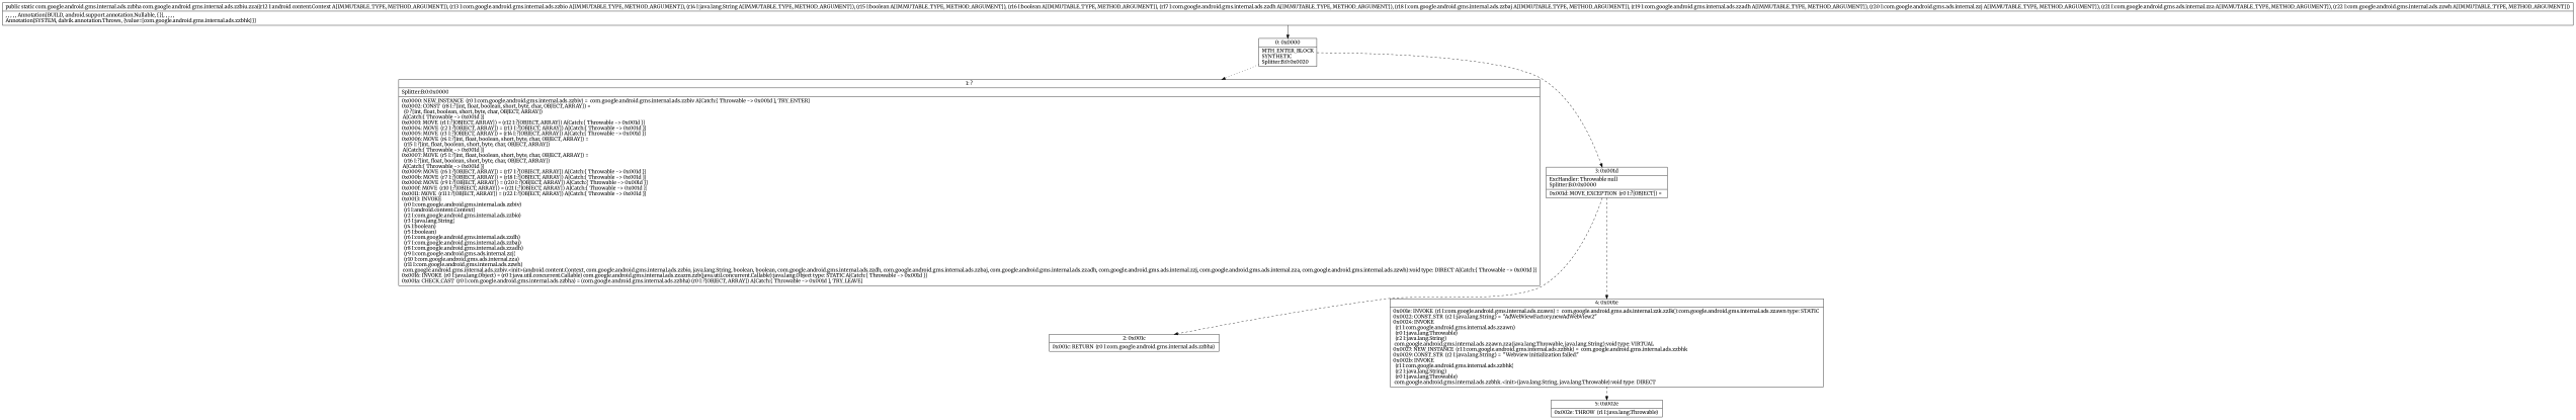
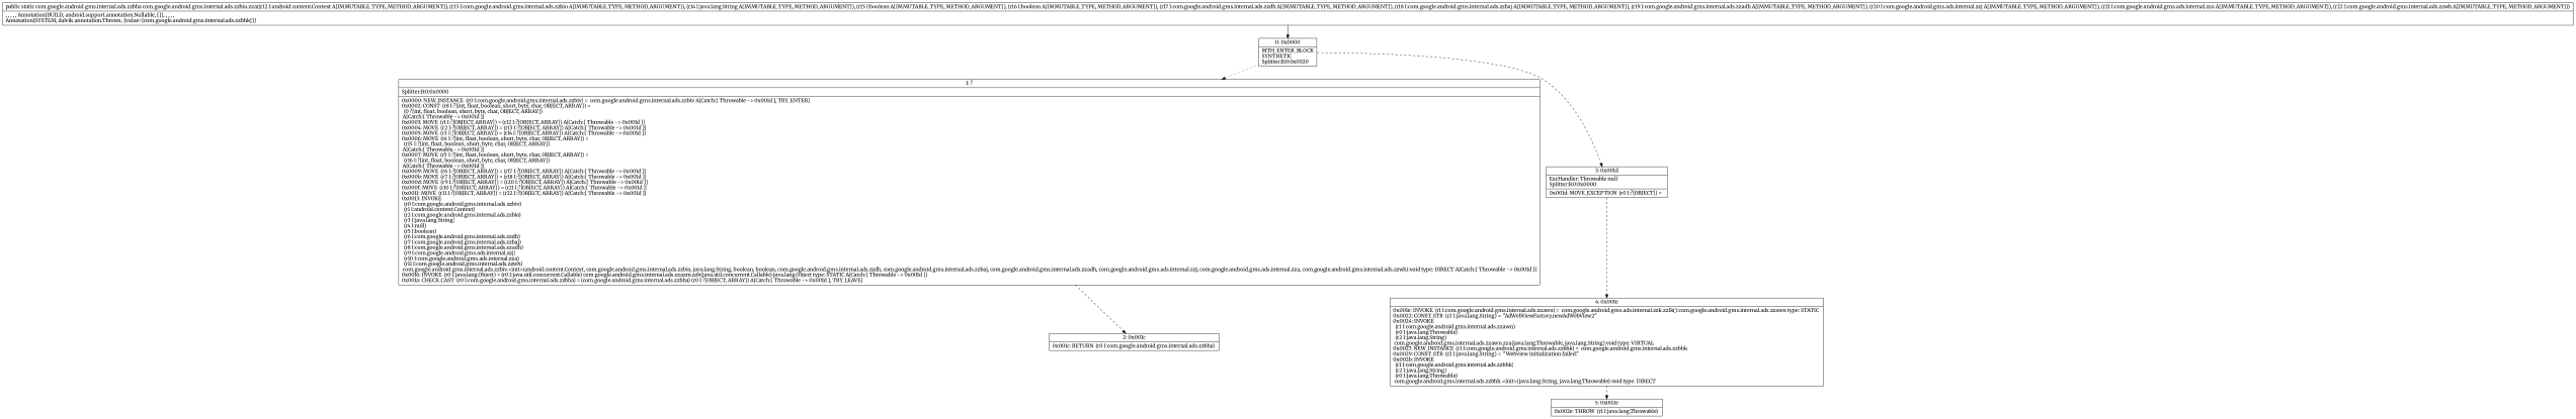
  digraph {
    fontname=Merriweather
    node [fontname=Merriweather shape=record]
    edge [fontname=Merriweather style=dashed]
    n1 [label="{0\:\ 0x0000|MTH_ENTER_BLOCK\lSYNTHETIC\lSplitter:B:0:0x0020\l}"]
-   n2 [label="{1\:\ ?|Splitter:B:0:0x0000\l|0x0000: NEW_INSTANCE  (r0 I:com.google.android.gms.internal.ads.zzbiv) =  com.google.android.gms.internal.ads.zzbiv A[Catch:\{ Throwable \-\> 0x001d \}, TRY_ENTER]\l0x0002: CONST  (r8 I:?[int, float, boolean, short, byte, char, OBJECT, ARRAY]) = \l  (0 ?[int, float, boolean, short, byte, char, OBJECT, ARRAY])\l A[Catch:\{ Throwable \-\> 0x001d \}]\l0x0003: MOVE  (r1 I:?[OBJECT, ARRAY]) = (r12 I:?[OBJECT, ARRAY]) A[Catch:\{ Throwable \-\> 0x001d \}]\l0x0004: MOVE  (r2 I:?[OBJECT, ARRAY]) = (r13 I:?[OBJECT, ARRAY]) A[Catch:\{ Throwable \-\> 0x001d \}]\l0x0005: MOVE  (r3 I:?[OBJECT, ARRAY]) = (r14 I:?[OBJECT, ARRAY]) A[Catch:\{ Throwable \-\> 0x001d \}]\l0x0006: MOVE  (r4 I:?[int, float, boolean, short, byte, char, OBJECT, ARRAY]) = \l  (r15 I:?[int, float, boolean, short, byte, char, OBJECT, ARRAY])\l A[Catch:\{ Throwable \-\> 0x001d \}]\l0x0007: MOVE  (r5 I:?[int, float, boolean, short, byte, char, OBJECT, ARRAY]) = \l  (r16 I:?[int, float, boolean, short, byte, char, OBJECT, ARRAY])\l A[Catch:\{ Throwable \-\> 0x001d \}]\l0x0009: MOVE  (r6 I:?[OBJECT, ARRAY]) = (r17 I:?[OBJECT, ARRAY]) A[Catch:\{ Throwable \-\> 0x001d \}]\l0x000b: MOVE  (r7 I:?[OBJECT, ARRAY]) = (r18 I:?[OBJECT, ARRAY]) A[Catch:\{ Throwable \-\> 0x001d \}]\l0x000d: MOVE  (r9 I:?[OBJECT, ARRAY]) = (r20 I:?[OBJECT, ARRAY]) A[Catch:\{ Throwable \-\> 0x001d \}]\l0x000f: MOVE  (r10 I:?[OBJECT, ARRAY]) = (r21 I:?[OBJECT, ARRAY]) A[Catch:\{ Throwable \-\> 0x001d \}]\l0x0011: MOVE  (r11 I:?[OBJECT, ARRAY]) = (r22 I:?[OBJECT, ARRAY]) A[Catch:\{ Throwable \-\> 0x001d \}]\l0x0013: INVOKE  \l  (r0 I:com.google.android.gms.internal.ads.zzbiv)\l  (r1 I:android.content.Context)\l  (r2 I:com.google.android.gms.internal.ads.zzbio)\l  (r3 I:java.lang.String)\l  (r4 I:boolean)\l  (r5 I:boolean)\l  (r6 I:com.google.android.gms.internal.ads.zzdh)\l  (r7 I:com.google.android.gms.internal.ads.zzbaj)\l  (r8 I:com.google.android.gms.internal.ads.zzadh)\l  (r9 I:com.google.android.gms.ads.internal.zzj)\l  (r10 I:com.google.android.gms.ads.internal.zza)\l  (r11 I:com.google.android.gms.internal.ads.zzwh)\l com.google.android.gms.internal.ads.zzbiv.\<init\>(android.content.Context, com.google.android.gms.internal.ads.zzbio, java.lang.String, boolean, boolean, com.google.android.gms.internal.ads.zzdh, com.google.android.gms.internal.ads.zzbaj, com.google.android.gms.internal.ads.zzadh, com.google.android.gms.ads.internal.zzj, com.google.android.gms.ads.internal.zza, com.google.android.gms.internal.ads.zzwh):void type: DIRECT A[Catch:\{ Throwable \-\> 0x001d \}]\l0x0016: INVOKE  (r0 I:java.lang.Object) = (r0 I:java.util.concurrent.Callable) com.google.android.gms.internal.ads.zzazm.zzb(java.util.concurrent.Callable):java.lang.Object type: STATIC A[Catch:\{ Throwable \-\> 0x001d \}]\l0x001a: CHECK_CAST  (r0 I:com.google.android.gms.internal.ads.zzbha) = (com.google.android.gms.internal.ads.zzbha) (r0 I:?[OBJECT, ARRAY]) A[Catch:\{ Throwable \-\> 0x001d \}, TRY_LEAVE]\l}"]
+   n2 [label="{1\:\ ?|Splitter:B:0:0x0000\l|0x0000: NEW_INSTANCE  (r0 I:com.google.android.gms.internal.ads.zzbiv) =  com.google.android.gms.internal.ads.zzbiv A[Catch:\{ Throwable \-\> 0x001d \}, TRY_ENTER]\l0x0002: CONST  (r8 I:?[int, float, boolean, short, byte, char, OBJECT, ARRAY]) = \l  (0 ?[int, float, boolean, short, byte, char, OBJECT, ARRAY])\l A[Catch:\{ Throwable \-\> 0x001d \}]\l0x0003: MOVE  (r1 I:?[OBJECT, ARRAY]) = (r12 I:?[OBJECT, ARRAY]) A[Catch:\{ Throwable \-\> 0x001d \}]\l0x0004: MOVE  (r2 I:?[OBJECT, ARRAY]) = (r13 I:?[OBJECT, ARRAY]) A[Catch:\{ Throwable \-\> 0x001d \}]\l0x0005: MOVE  (r3 I:?[OBJECT, ARRAY]) = (r14 I:?[OBJECT, ARRAY]) A[Catch:\{ Throwable \-\> 0x001d \}]\l0x0006: MOVE  (r4 I:?[int, float, boolean, short, byte, char, OBJECT, ARRAY]) = \l  (r15 I:?[int, float, boolean, short, byte, char, OBJECT, ARRAY])\l A[Catch:\{ Throwable \-\> 0x001d \}]\l0x0007: MOVE  (r5 I:?[int, float, boolean, short, byte, char, OBJECT, ARRAY]) = \l  (r16 I:?[int, float, boolean, short, byte, char, OBJECT, ARRAY])\l A[Catch:\{ Throwable \-\> 0x001d \}]\l0x0009: MOVE  (r6 I:?[OBJECT, ARRAY]) = (r17 I:?[OBJECT, ARRAY]) A[Catch:\{ Throwable \-\> 0x001d \}]\l0x000b: MOVE  (r7 I:?[OBJECT, ARRAY]) = (r18 I:?[OBJECT, ARRAY]) A[Catch:\{ Throwable \-\> 0x001d \}]\l0x000d: MOVE  (r9 I:?[OBJECT, ARRAY]) = (r20 I:?[OBJECT, ARRAY]) A[Catch:\{ Throwable \-\> 0x001d \}]\l0x000f: MOVE  (r10 I:?[OBJECT, ARRAY]) = (r21 I:?[OBJECT, ARRAY]) A[Catch:\{ Throwable \-\> 0x001d \}]\l0x0011: MOVE  (r11 I:?[OBJECT, ARRAY]) = (r22 I:?[OBJECT, ARRAY]) A[Catch:\{ Throwable \-\> 0x001d \}]\l0x0013: INVOKE  \l  (r0 I:com.google.android.gms.internal.ads.zzbiv)\l  (r1 I:android.content.Context)\l  (r2 I:com.google.android.gms.internal.ads.zzbio)\l  (r3 I:java.lang.String)\l  (r4 I:null)\l  (r5 I:boolean)\l  (r6 I:com.google.android.gms.internal.ads.zzdh)\l  (r7 I:com.google.android.gms.internal.ads.zzbaj)\l  (r8 I:com.google.android.gms.internal.ads.zzadh)\l  (r9 I:com.google.android.gms.ads.internal.zzj)\l  (r10 I:com.google.android.gms.ads.internal.zza)\l  (r11 I:com.google.android.gms.internal.ads.zzwh)\l com.google.android.gms.internal.ads.zzbiv.\<init\>(android.content.Context, com.google.android.gms.internal.ads.zzbio, java.lang.String, boolean, boolean, com.google.android.gms.internal.ads.zzdh, com.google.android.gms.internal.ads.zzbaj, com.google.android.gms.internal.ads.zzadh, com.google.android.gms.ads.internal.zzj, com.google.android.gms.ads.internal.zza, com.google.android.gms.internal.ads.zzwh):void type: DIRECT A[Catch:\{ Throwable \-\> 0x001d \}]\l0x0016: INVOKE  (r0 I:java.lang.Object) = (r0 I:java.util.concurrent.Callable) com.google.android.gms.internal.ads.zzazm.zzb(java.util.concurrent.Callable):java.lang.Object type: STATIC A[Catch:\{ Throwable \-\> 0x001d \}]\l0x001a: CHECK_CAST  (r0 I:com.google.android.gms.internal.ads.zzbha) = (com.google.android.gms.internal.ads.zzbha) (r0 I:?[OBJECT, ARRAY]) A[Catch:\{ Throwable \-\> 0x001d \}, TRY_LEAVE]\l}"]
    n3 [label="{3\:\ 0x001d|ExcHandler: Throwable null\lSplitter:B:0:0x0000\l|0x001d: MOVE_EXCEPTION  (r0 I:?[OBJECT]) =  \l}"]
    n4 [label="{2\:\ 0x001c|0x001c: RETURN  (r0 I:com.google.android.gms.internal.ads.zzbha) \l}"]
    n5 [label="{4\:\ 0x001e|0x001e: INVOKE  (r1 I:com.google.android.gms.internal.ads.zzawn) =  com.google.android.gms.ads.internal.zzk.zzlk():com.google.android.gms.internal.ads.zzawn type: STATIC \l0x0022: CONST_STR  (r2 I:java.lang.String) =  \"AdWebViewFactory.newAdWebView2\" \l0x0024: INVOKE  \l  (r1 I:com.google.android.gms.internal.ads.zzawn)\l  (r0 I:java.lang.Throwable)\l  (r2 I:java.lang.String)\l com.google.android.gms.internal.ads.zzawn.zza(java.lang.Throwable, java.lang.String):void type: VIRTUAL \l0x0027: NEW_INSTANCE  (r1 I:com.google.android.gms.internal.ads.zzbhk) =  com.google.android.gms.internal.ads.zzbhk \l0x0029: CONST_STR  (r2 I:java.lang.String) =  \"Webview initialization failed.\" \l0x002b: INVOKE  \l  (r1 I:com.google.android.gms.internal.ads.zzbhk)\l  (r2 I:java.lang.String)\l  (r0 I:java.lang.Throwable)\l com.google.android.gms.internal.ads.zzbhk.\<init\>(java.lang.String, java.lang.Throwable):void type: DIRECT \l}"]
    n6 [label="{5\:\ 0x002e|0x002e: THROW  (r1 I:java.lang.Throwable) \l}"]
    n7 [label="{public static com.google.android.gms.internal.ads.zzbha com.google.android.gms.internal.ads.zzbiu.zza((r12 I:android.content.Context A[IMMUTABLE_TYPE, METHOD_ARGUMENT]), (r13 I:com.google.android.gms.internal.ads.zzbio A[IMMUTABLE_TYPE, METHOD_ARGUMENT]), (r14 I:java.lang.String A[IMMUTABLE_TYPE, METHOD_ARGUMENT]), (r15 I:boolean A[IMMUTABLE_TYPE, METHOD_ARGUMENT]), (r16 I:boolean A[IMMUTABLE_TYPE, METHOD_ARGUMENT]), (r17 I:com.google.android.gms.internal.ads.zzdh A[IMMUTABLE_TYPE, METHOD_ARGUMENT]), (r18 I:com.google.android.gms.internal.ads.zzbaj A[IMMUTABLE_TYPE, METHOD_ARGUMENT]), (r19 I:com.google.android.gms.internal.ads.zzadh A[IMMUTABLE_TYPE, METHOD_ARGUMENT]), (r20 I:com.google.android.gms.ads.internal.zzj A[IMMUTABLE_TYPE, METHOD_ARGUMENT]), (r21 I:com.google.android.gms.ads.internal.zza A[IMMUTABLE_TYPE, METHOD_ARGUMENT]), (r22 I:com.google.android.gms.internal.ads.zzwh A[IMMUTABLE_TYPE, METHOD_ARGUMENT]))  | , , , , , Annotation[BUILD, android.support.annotation.Nullable, \{\}], , , , , \lAnnotation[SYSTEM, dalvik.annotation.Throws, \{value=[com.google.android.gms.internal.ads.zzbhk]\}]\l}"]
    n1 -> n2 [style=dotted]
    n1 -> n3
-   n3 -> n4
+   n2 -> n4
    n3 -> n5
    n5 -> n6
    n7 -> n1 [style=solid]
  }
